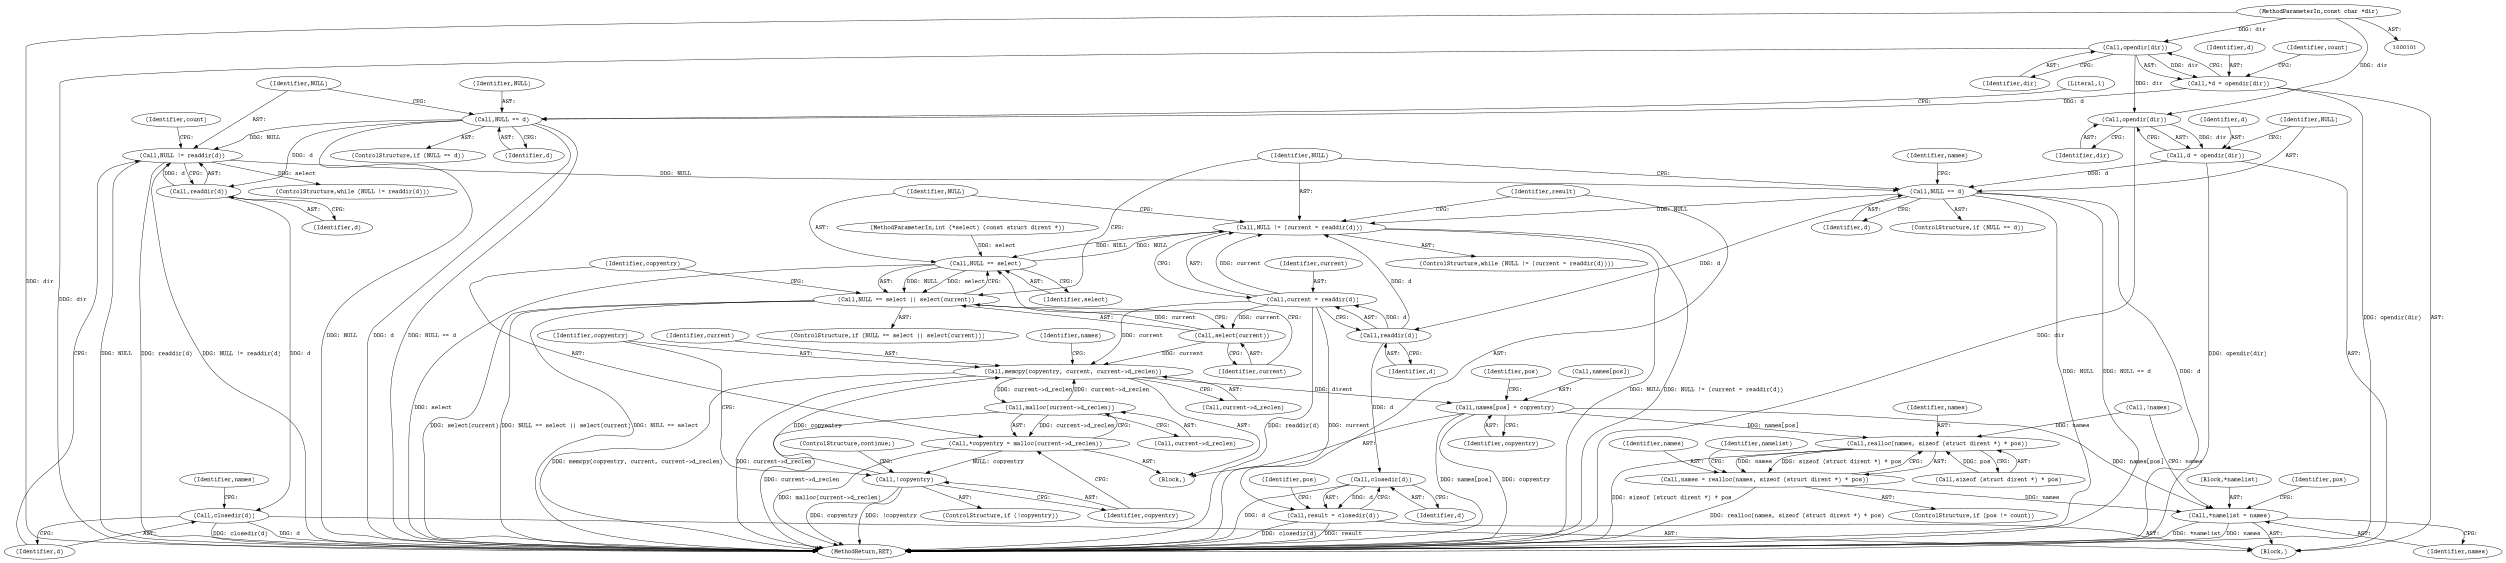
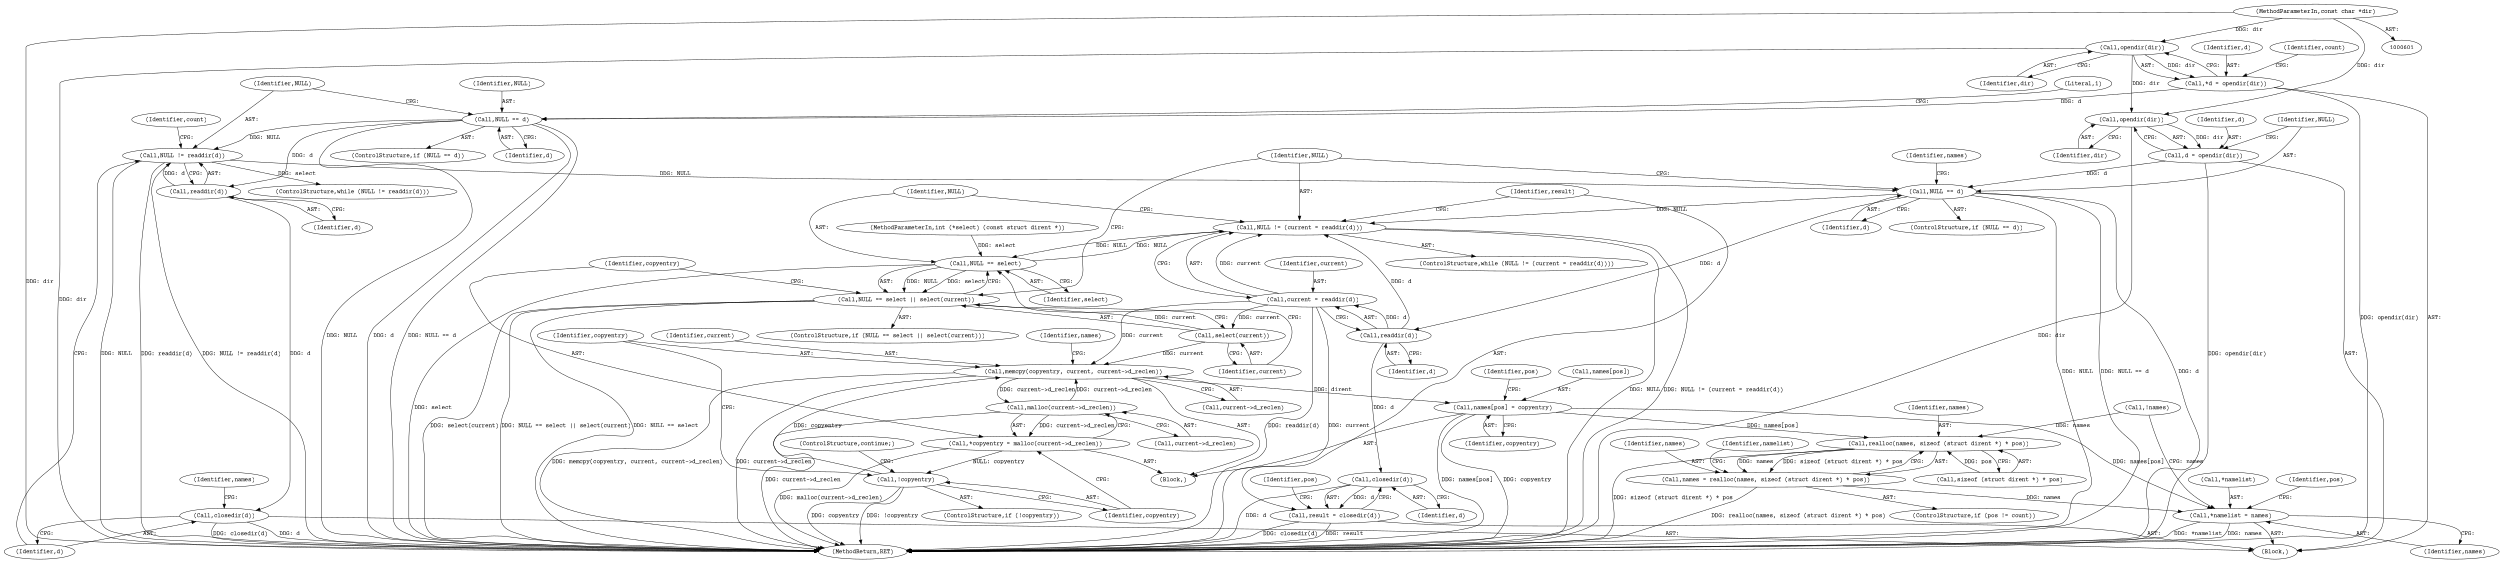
  digraph {
    fontname="Courier Prime"
    node [fontname="Courier Prime"]
    edge [fontname="Courier Prime"]
    n1 [label="(MethodParameterIn,const char *dir)"]
    n2 [label="(Call,opendir(dir))"]
    n3 [label="(Call,opendir(dir))"]
    n4 [label="(MethodReturn,RET)"]
-   1000101
+   1000101 [label=1000601]
    n6 [label="(Call,*d = opendir(dir))"]
    n7 [label="(Identifier,dir)"]
    n8 [label="(Call,d = opendir(dir))"]
    n9 [label="(Identifier,dir)"]
    n10 [label="(Call,NULL == d)"]
    n11 [label="(Block,)"]
    n12 [label="(Call,NULL != readdir(d))"]
    n13 [label="(Call,readdir(d))"]
    n14 [label="(ControlStructure,if (NULL == d))"]
    n15 [label="(Identifier,d)"]
    n16 [label="(Call,NULL == d)"]
    n17 [label="(ControlStructure,while (NULL != readdir(d)))"]
    n18 [label="(Call,closedir(d))"]
    n19 [label="(Identifier,d)"]
    n20 [label="(Call,NULL != (current = readdir(d)))"]
    n21 [label="(Call,readdir(d))"]
    n22 [label="(Identifier,d)"]
    n23 [label="(ControlStructure,if (NULL == d))"]
    n24 [label="(Call,NULL == select)"]
    n25 [label="(Call,current = readdir(d))"]
    n26 [label="(ControlStructure,while (NULL != (current = readdir(d))))"]
    n27 [label="(Call,closedir(d))"]
    n28 [label="(Identifier,d)"]
    n29 [label="(Call,NULL == select || select(current))"]
    n30 [label="(Identifier,select)"]
    n31 [label="(Call,select(current))"]
    n32 [label="(Call,memcpy(copyentry, current, current->d_reclen))"]
    n33 [label="(ControlStructure,if (NULL == select || select(current)))"]
    n34 [label="(Identifier,current)"]
    n35 [label="(Call,result = closedir(d))"]
    n36 [label="(Identifier,d)"]
    n37 [label="(Call,malloc(current->d_reclen))"]
    n38 [label="(Call,names[pos] = copyentry)"]
    n39 [label="(Call,current->d_reclen)"]
    n40 [label="(Block,)"]
    n41 [label="(Call,*copyentry = malloc(current->d_reclen))"]
    n42 [label="(Call,current->d_reclen)"]
    n43 [label="(Call,realloc(names, sizeof (struct dirent *) * pos))"]
    n44 [label="(Call,*namelist = names)"]
    n45 [label="(Identifier,copyentry)"]
    n46 [label="(Call,!copyentry)"]
    n47 [label="(ControlStructure,if (!copyentry))"]
    n48 [label="(Identifier,copyentry)"]
    n49 [label="(Call,names = realloc(names, sizeof (struct dirent *) * pos))"]
    n50 [label="(Call,sizeof (struct dirent *) * pos)"]
    n51 [label="(Identifier,names)"]
    n52 [label="(ControlStructure,if (pos != count))"]
    n53 [label="(Identifier,d)"]
    n54 [label="(Identifier,d)"]
-   n55 [label="(Block,*namelist)"]
+   n55 [label="(Call,*namelist)"]
    n56 [label="(Identifier,NULL)"]
    n57 [label="(Identifier,NULL)"]
    n58 [label="(Identifier,count)"]
    n59 [label="(ControlStructure,continue;)"]
    n60 [label="(MethodParameterIn,int (*select) (const struct dirent *))"]
    n61 [label="(Identifier,NULL)"]
    n62 [label="(Identifier,copyentry)"]
    n63 [label="(Identifier,pos)"]
    n64 [label="(Identifier,namelist)"]
    n65 [label="(Identifier,NULL)"]
    n66 [label="(Identifier,d)"]
    n67 [label="(Identifier,names)"]
    n68 [label="(Identifier,NULL)"]
    n69 [label="(Identifier,current)"]
    n70 [label="(Identifier,names)"]
    n71 [label="(Identifier,result)"]
    n72 [label="(Identifier,pos)"]
    n73 [label="(Identifier,pos)"]
    n74 [label="(Identifier,names)"]
    n75 [label="(Call,!names)"]
    n76 [label="(Identifier,current)"]
    n77 [label="(Identifier,names)"]
    n78 [label="(Identifier,copyentry)"]
    n79 [label="(Identifier,names)"]
    n80 [label="(Identifier,count)"]
    n81 [label="(Literal,1)"]
    n82 [label="(Call,names[pos])"]
    n1 -> n2 [label="DDG: dir"]
    n1 -> n3 [label="DDG: dir"]
    n1 -> n4 [label="DDG: dir"]
    n1 -> 1000101 [label="AST: "]
    n2 -> n3 [label="DDG: dir"]
    n2 -> n4 [label="DDG: dir"]
    n2 -> n6 [label="AST: "]
    n2 -> n6 [label="DDG: dir"]
    n2 -> n7 [label="CFG: "]
    n3 -> n4 [label="DDG: dir"]
    n3 -> n8 [label="AST: "]
    n3 -> n8 [label="DDG: dir"]
    n3 -> n9 [label="CFG: "]
    n6 -> n2 [label="CFG: "]
    n6 -> n4 [label="DDG: opendir(dir)"]
    n6 -> n10 [label="DDG: d"]
    n6 -> n11 [label="AST: "]
    n7 -> n2 [label="AST: "]
    n8 -> n3 [label="CFG: "]
    n8 -> n4 [label="DDG: opendir(dir)"]
    n8 -> n11 [label="AST: "]
    n8 -> n16 [label="DDG: d"]
    n9 -> n3 [label="AST: "]
    n10 -> n4 [label="DDG: d"]
    n10 -> n4 [label="DDG: NULL"]
    n10 -> n4 [label="DDG: NULL == d"]
    n10 -> n12 [label="DDG: NULL"]
    n10 -> n13 [label="DDG: d"]
    n10 -> n14 [label="AST: "]
    n10 -> n15 [label="CFG: "]
    n12 -> n4 [label="DDG: NULL != readdir(d)"]
    n12 -> n4 [label="DDG: NULL"]
    n12 -> n4 [label="DDG: readdir(d)"]
    n12 -> n13 [label="CFG: "]
    n12 -> n16 [label="DDG: NULL"]
    n12 -> n17 [label="DDG: select"]
    n13 -> n12 [label="AST: "]
    n13 -> n12 [label="DDG: d"]
    n13 -> n18 [label="DDG: d"]
    n13 -> n19 [label="CFG: "]
    n15 -> n10 [label="AST: "]
    n16 -> n4 [label="DDG: d"]
    n16 -> n4 [label="DDG: NULL"]
    n16 -> n4 [label="DDG: NULL == d"]
    n16 -> n20 [label="DDG: NULL"]
    n16 -> n21 [label="DDG: d"]
    n16 -> n22 [label="CFG: "]
    n16 -> n23 [label="AST: "]
    n18 -> n4 [label="DDG: d"]
    n18 -> n4 [label="DDG: closedir(d)"]
    n18 -> n11 [label="AST: "]
    n18 -> n53 [label="CFG: "]
    n19 -> n13 [label="AST: "]
    n20 -> n4 [label="DDG: NULL"]
    n20 -> n4 [label="DDG: NULL != (current = readdir(d))"]
    n20 -> n24 [label="DDG: NULL"]
    n20 -> n25 [label="CFG: "]
    n20 -> n26 [label="AST: "]
    n21 -> n20 [label="DDG: d"]
    n21 -> n25 [label="AST: "]
    n21 -> n25 [label="DDG: d"]
    n21 -> n27 [label="DDG: d"]
    n21 -> n28 [label="CFG: "]
    n22 -> n16 [label="AST: "]
    n24 -> n4 [label="DDG: select"]
    n24 -> n20 [label="DDG: NULL"]
    n24 -> n29 [label="AST: "]
    n24 -> n29 [label="DDG: NULL"]
    n24 -> n29 [label="DDG: select"]
    n24 -> n30 [label="CFG: "]
    n25 -> n4 [label="DDG: current"]
    n25 -> n4 [label="DDG: readdir(d)"]
    n25 -> n20 [label="AST: "]
    n25 -> n20 [label="DDG: current"]
    n25 -> n21 [label="CFG: "]
    n25 -> n31 [label="DDG: current"]
    n25 -> n32 [label="DDG: current"]
    n27 -> n4 [label="DDG: d"]
    n27 -> n35 [label="AST: "]
    n27 -> n35 [label="DDG: d"]
    n27 -> n36 [label="CFG: "]
    n28 -> n21 [label="AST: "]
    n29 -> n4 [label="DDG: NULL == select || select(current)"]
    n29 -> n4 [label="DDG: NULL == select"]
    n29 -> n4 [label="DDG: select(current)"]
    n29 -> n24 [label="CFG: "]
    n29 -> n31 [label="CFG: "]
    n29 -> n33 [label="AST: "]
    n30 -> n24 [label="AST: "]
    n31 -> n29 [label="AST: "]
    n31 -> n29 [label="DDG: current"]
    n31 -> n32 [label="DDG: current"]
    n31 -> n34 [label="CFG: "]
    n32 -> n4 [label="DDG: memcpy(copyentry, current, current->d_reclen)"]
    n32 -> n4 [label="DDG: current->d_reclen"]
    n32 -> n37 [label="DDG: current->d_reclen"]
    n32 -> n38 [label="DDG: dirent"]
    n32 -> n39 [label="CFG: "]
    n32 -> n40 [label="AST: "]
    n34 -> n24 [label="CFG: "]
    n34 -> n31 [label="AST: "]
    n35 -> n4 [label="DDG: closedir(d)"]
    n35 -> n4 [label="DDG: result"]
    n35 -> n11 [label="AST: "]
    n35 -> n27 [label="CFG: "]
    n36 -> n27 [label="AST: "]
    n37 -> n4 [label="DDG: current->d_reclen"]
    n37 -> n32 [label="DDG: current->d_reclen"]
    n37 -> n41 [label="AST: "]
    n37 -> n41 [label="DDG: current->d_reclen"]
    n37 -> n42 [label="CFG: "]
    n38 -> n4 [label="DDG: copyentry"]
    n38 -> n4 [label="DDG: names[pos]"]
    n38 -> n40 [label="AST: "]
    n38 -> n43 [label="DDG: names[pos]"]
    n38 -> n44 [label="DDG: names[pos]"]
    n38 -> n45 [label="CFG: "]
    n39 -> n32 [label="AST: "]
    n41 -> n4 [label="DDG: malloc(current->d_reclen)"]
    n41 -> n37 [label="CFG: "]
    n41 -> n40 [label="AST: "]
    n41 -> n46 [label="NULL: copyentry"]
    n42 -> n37 [label="AST: "]
    n43 -> n4 [label="DDG: sizeof (struct dirent *) * pos"]
    n43 -> n49 [label="AST: "]
    n43 -> n49 [label="DDG: names"]
    n43 -> n49 [label="DDG: sizeof (struct dirent *) * pos"]
    n43 -> n50 [label="CFG: "]
    n44 -> n4 [label="DDG: *namelist"]
    n44 -> n4 [label="DDG: names"]
    n44 -> n11 [label="AST: "]
    n44 -> n51 [label="CFG: "]
    n45 -> n38 [label="AST: "]
    n46 -> n4 [label="DDG: !copyentry"]
    n46 -> n4 [label="DDG: copyentry"]
    n46 -> n32 [label="DDG: copyentry"]
    n46 -> n47 [label="AST: "]
    n46 -> n48 [label="CFG: "]
    n48 -> n41 [label="CFG: "]
    n48 -> n46 [label="AST: "]
    n49 -> n4 [label="DDG: realloc(names, sizeof (struct dirent *) * pos)"]
    n49 -> n43 [label="CFG: "]
    n49 -> n44 [label="DDG: names"]
    n49 -> n52 [label="AST: "]
    n50 -> n43 [label="AST: "]
    n50 -> n43 [label="DDG: pos"]
    n51 -> n44 [label="AST: "]
    n53 -> n12 [label="CFG: "]
    n53 -> n18 [label="AST: "]
    n54 -> n6 [label="AST: "]
    n55 -> n44 [label="AST: "]
    n56 -> n20 [label="CFG: "]
    n56 -> n24 [label="AST: "]
    n57 -> n10 [label="CFG: "]
    n57 -> n12 [label="AST: "]
    n58 -> n6 [label="CFG: "]
    n59 -> n46 [label="CFG: "]
    n60 -> n24 [label="DDG: select"]
    n61 -> n16 [label="CFG: "]
    n61 -> n20 [label="AST: "]
    n61 -> n29 [label="CFG: "]
    n62 -> n32 [label="AST: "]
    n62 -> n46 [label="CFG: "]
    n63 -> n38 [label="CFG: "]
    n64 -> n49 [label="CFG: "]
    n65 -> n8 [label="CFG: "]
    n65 -> n16 [label="AST: "]
    n66 -> n8 [label="AST: "]
    n67 -> n16 [label="CFG: "]
    n68 -> n10 [label="AST: "]
    n69 -> n25 [label="AST: "]
    n70 -> n18 [label="CFG: "]
    n71 -> n20 [label="CFG: "]
    n71 -> n35 [label="AST: "]
    n72 -> n35 [label="CFG: "]
    n73 -> n44 [label="CFG: "]
    n74 -> n43 [label="AST: "]
    n75 -> n43 [label="DDG: names"]
    n75 -> n44 [label="CFG: names"]
    n76 -> n32 [label="AST: "]
    n77 -> n32 [label="CFG: "]
    n78 -> n29 [label="CFG: "]
    n78 -> n41 [label="AST: "]
    n79 -> n49 [label="AST: "]
    n80 -> n12 [label="CFG: "]
    n81 -> n10 [label="CFG: "]
    n82 -> n38 [label="AST: "]
  }
